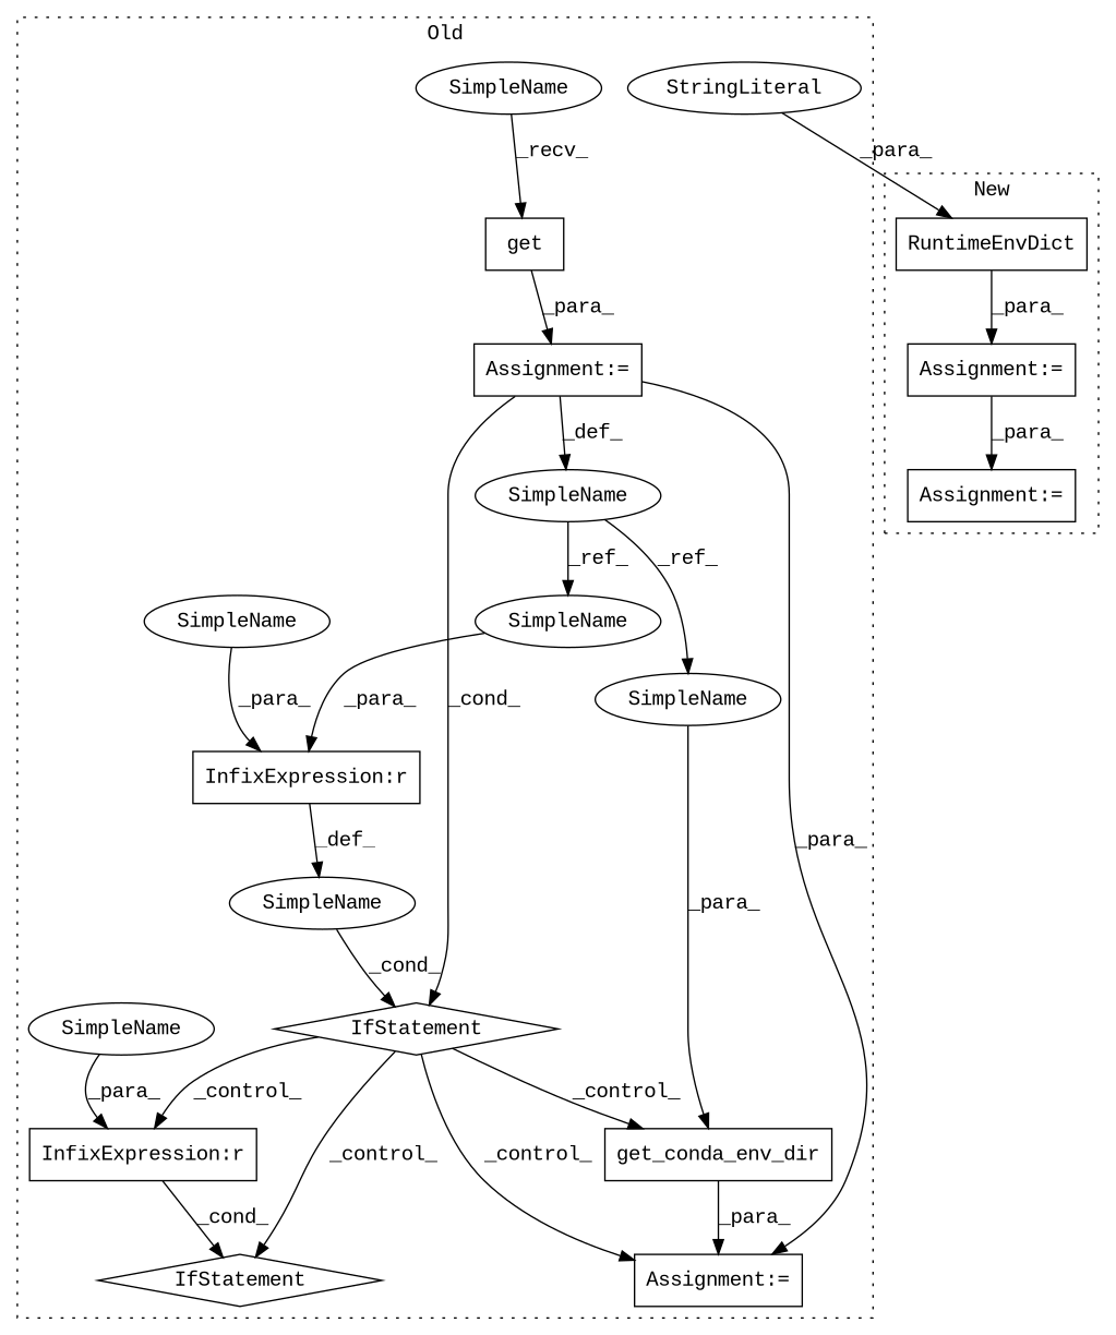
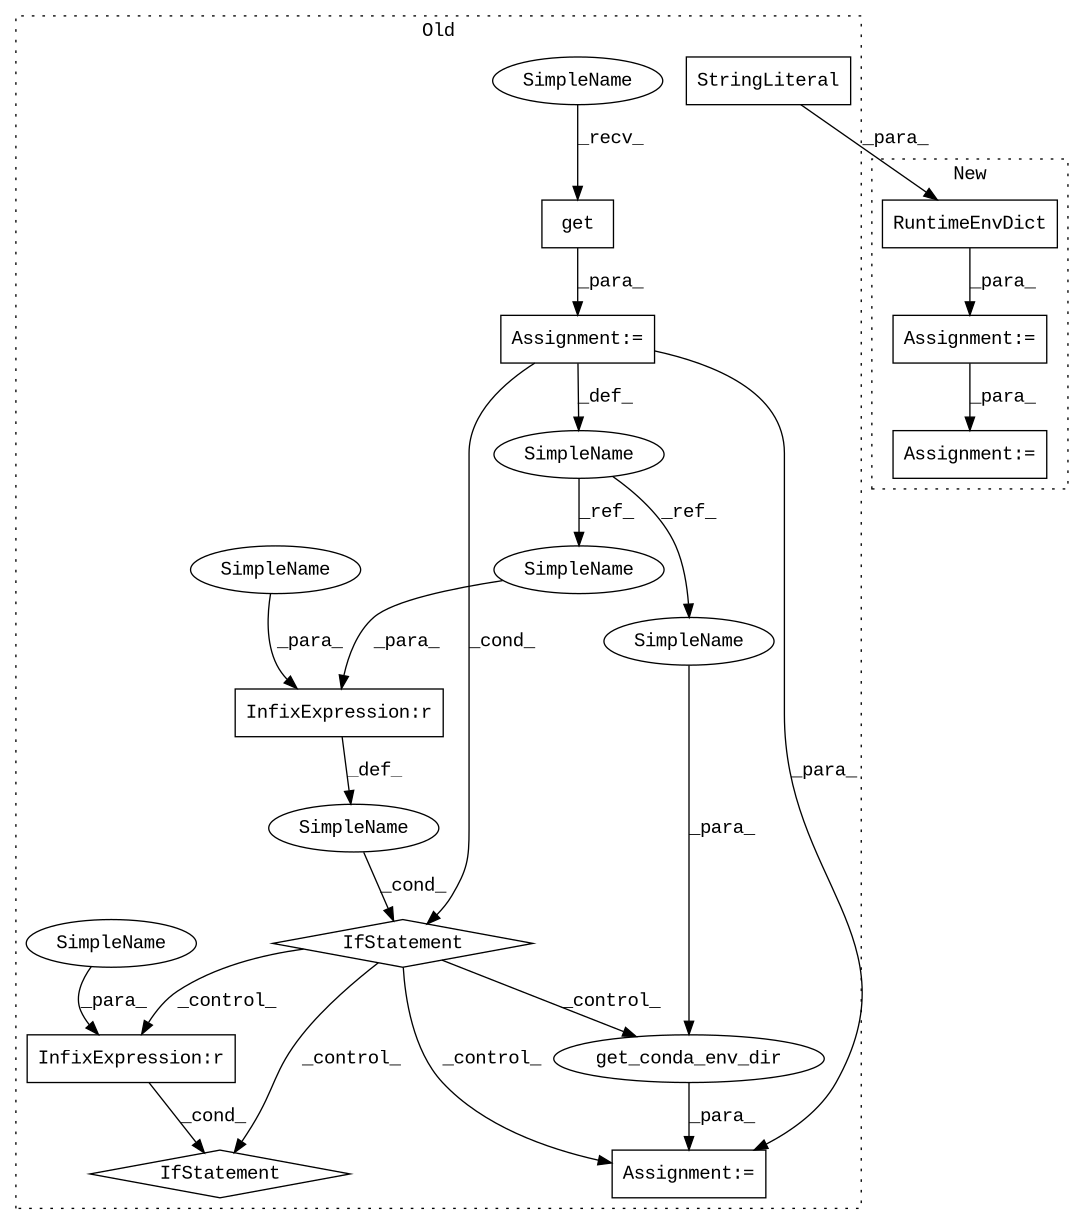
  digraph {
    fontname="Liberation Mono"
    node [a=42 fontname="Liberation Mono" l=4 s=14553 shape=box]
    edge [fontname="Liberation Mono"]
    n1 [a=32 l="4,1" label=get s="14575,14590"]
    n2 [a=25 l="4,2" label=IfStatement s="14684,14726" shape=diamond]
    n3 [label=SimpleName shape=ellipse l="" s=""]
    n4 [a=27 label="InfixExpression:r" s=14718]
    n5 [a=27 label="InfixExpression:r" s=14612]
    n6 [a=25 l="4,2" label=IfStatement s="14599,14620" shape=diamond]
-   n7 [a=32 l="18,1" label=get_conda_env_dir s="14646,14673"]
+   n7 [a=32 l="18,1" label=get_conda_env_dir s="14646,14673" shape=ellipse]
    n8 [l=9 label=SimpleName shape=ellipse]
-   n9 [a=45 l=11 label=StringLiteral s=14579 shape=ellipse]
+   n9 [a=45 l=11 label=StringLiteral s=14579]
    n10 [a=7 l=1 label="Assignment:=" s=14562]
    n11 [a=7 l=1 label="Assignment:=" s=14645]
    n12 [l=11 label=SimpleName s=14563 shape=ellipse]
    n13 [l=9 label=SimpleName s=14603 shape=ellipse]
    n14 [l=9 label=SimpleName s=14664 shape=ellipse]
    n15 [label=SimpleName s=14616 shape=ellipse]
    n16 [label=SimpleName s=14722 shape=ellipse]
    n17 [a=32 l="15,1" label=RuntimeEnvDict s="14488,14514"]
    n18 [a=7 l=1 label="Assignment:="]
    n19 [a=7 l=1 label="Assignment:=" s=14462]
    subgraph cluster_1 {
      label=Old
      style=dotted
      n1
      n2
      n3
      n4
      n5
      n6
      n7
      n8
      n9
      n10
      n11
      n12
      n13
      n14
      n15
      n16
    }
    subgraph cluster_2 {
      label=New
      style=dotted
      n17
      n18
      n19
    }
    n1 -> n10 [label=_para_]
    n3 -> n6 [label=_cond_]
    n4 -> n2 [label=_cond_]
    n5 -> n3 [label=_def_]
    n6 -> n2 [label=_control_]
    n6 -> n4 [label=_control_]
    n6 -> n7 [label=_control_]
    n6 -> n11 [label=_control_]
    n7 -> n11 [label=_para_]
    n8 -> n13 [label=_ref_]
    n8 -> n14 [label=_ref_]
    n9 -> n17 [label=_para_]
    n10 -> n6 [label=_cond_]
    n10 -> n8 [label=_def_]
    n10 -> n11 [label=_para_]
    n12 -> n1 [label=_recv_]
    n13 -> n5 [label=_para_]
    n14 -> n7 [label=_para_]
    n15 -> n5 [label=_para_]
    n16 -> n4 [label=_para_]
    n17 -> n19 [label=_para_]
    n19 -> n18 [label=_para_]
  }
